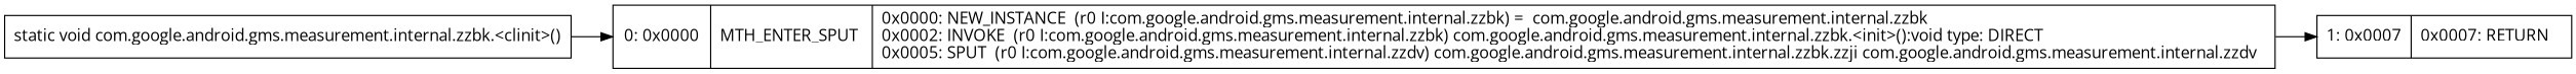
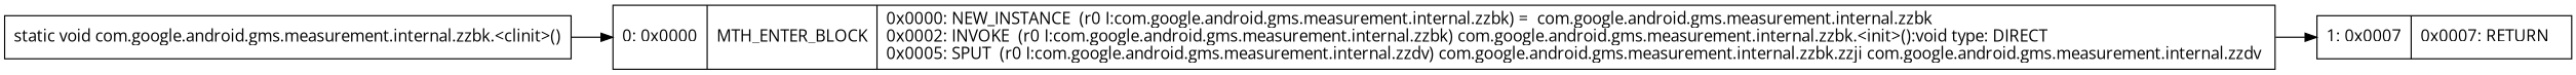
  digraph {
    rankdir=LR
    fontname="Open Sans"
    node [shape=record fontname="Open Sans"]
    edge [fontname="Open Sans"]
-   n1 [label="{0\:\ 0x0000|MTH_ENTER_SPUT\l|0x0000: NEW_INSTANCE  (r0 I:com.google.android.gms.measurement.internal.zzbk) =  com.google.android.gms.measurement.internal.zzbk \l0x0002: INVOKE  (r0 I:com.google.android.gms.measurement.internal.zzbk) com.google.android.gms.measurement.internal.zzbk.\<init\>():void type: DIRECT \l0x0005: SPUT  (r0 I:com.google.android.gms.measurement.internal.zzdv) com.google.android.gms.measurement.internal.zzbk.zzji com.google.android.gms.measurement.internal.zzdv \l}"]
+   n1 [label="{0\:\ 0x0000|MTH_ENTER_BLOCK\l|0x0000: NEW_INSTANCE  (r0 I:com.google.android.gms.measurement.internal.zzbk) =  com.google.android.gms.measurement.internal.zzbk \l0x0002: INVOKE  (r0 I:com.google.android.gms.measurement.internal.zzbk) com.google.android.gms.measurement.internal.zzbk.\<init\>():void type: DIRECT \l0x0005: SPUT  (r0 I:com.google.android.gms.measurement.internal.zzdv) com.google.android.gms.measurement.internal.zzbk.zzji com.google.android.gms.measurement.internal.zzdv \l}"]
    n2 [label="{1\:\ 0x0007|0x0007: RETURN   \l}"]
    n3 [label="{static void com.google.android.gms.measurement.internal.zzbk.\<clinit\>() }"]
    n1 -> n2
    n3 -> n1
  }
